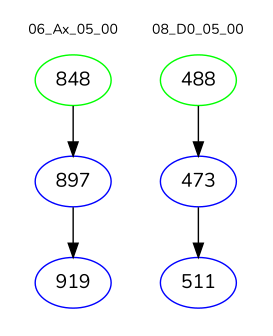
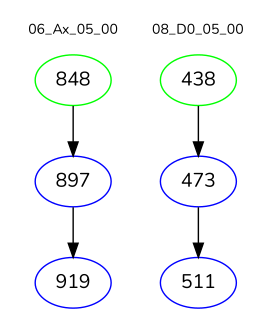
  digraph {
    fontname=Nunito
    node [color=blue fontname=Nunito]
    edge [color=black fontname=Nunito]
    n1 [color=green label=848]
    n2 [label=897]
    n3 [label=919]
-   n4 [color=green label=488]
+   n4 [color=green label=438]
    n5 [label=473]
    n6 [label=511]
    subgraph cluster_1 {
      color=white
      fontsize=10
      label="06_Ax_05_00"
      n1
      n2
      n3
    }
    subgraph cluster_2 {
      color=white
      fontsize=10
      label="08_D0_05_00"
      n4
      n5
      n6
    }
    n1 -> n2
    n2 -> n3
    n4 -> n5
    n5 -> n6
  }
